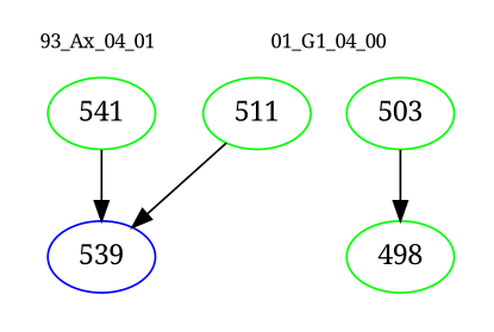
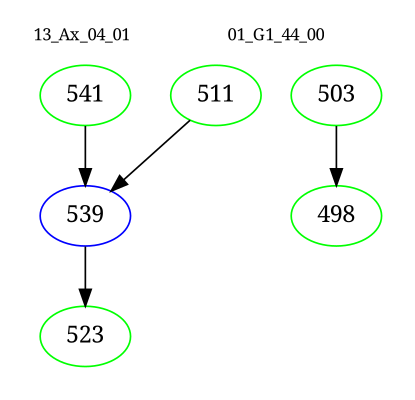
  digraph {
    fontname="Noto Serif"
    node [color=green fontname="Noto Serif"]
    edge [color=black fontname="Noto Serif"]
    n1 [label=541]
    n2 [color=blue label=539]
+   n3 [label=523]
    n4 [label=511]
    n5 [label=503]
    n6 [label=498]
    subgraph cluster_1 {
      color=white
      fontsize=10
-     label="93_Ax_04_01"
+     label="13_Ax_04_01"
      n1
      n2
+     n3
    }
    subgraph cluster_2 {
      color=white
      fontsize=10
-     label="01_G1_04_00"
+     label="01_G1_44_00"
      n4
      n5
      n6
    }
    n1 -> n2
+   n2 -> n3
    n4 -> n2
    n5 -> n6
  }
